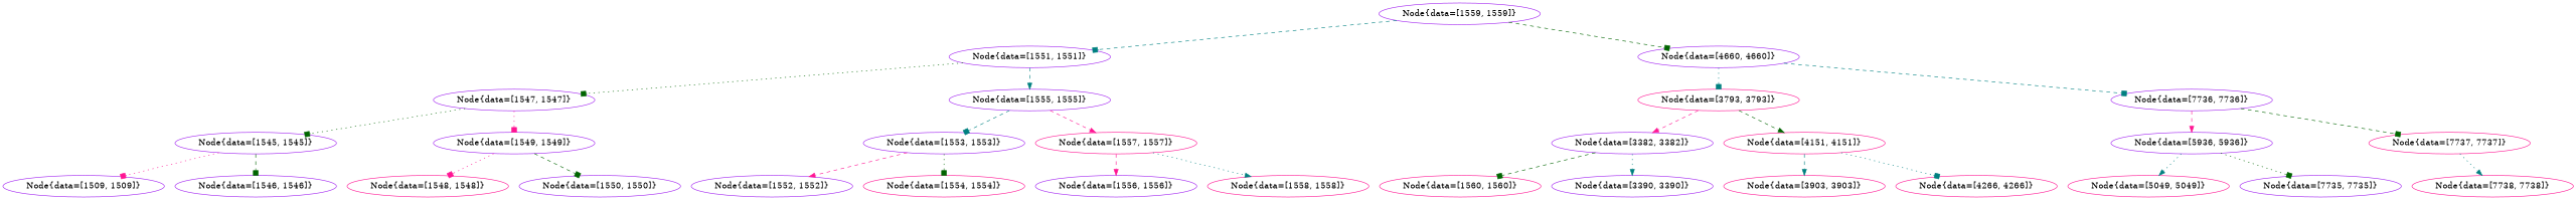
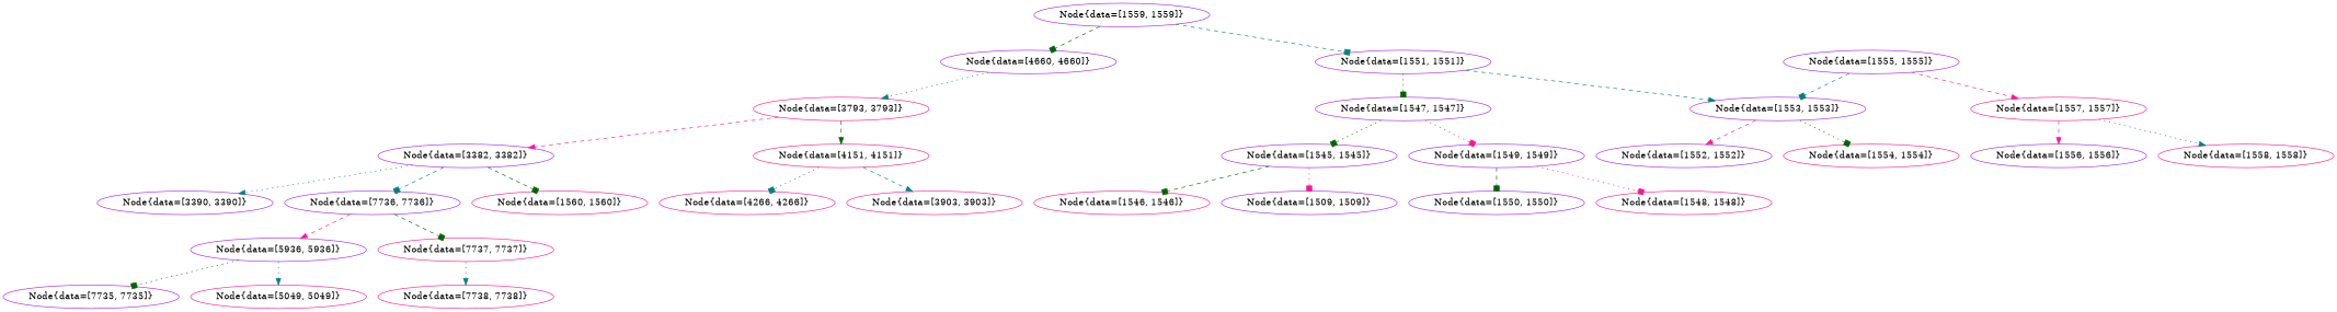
  digraph {
    node [color=purple]
    edge [arrowhead=box color=teal style=dashed]
    n1 [label="Node{data=[1559, 1559]}"]
    n2 [label="Node{data=[1551, 1551]}"]
    n3 [label="Node{data=[4660, 4660]}"]
    n4 [label="Node{data=[1547, 1547]}"]
    n5 [label="Node{data=[1555, 1555]}"]
    n6 [color=deeppink label="Node{data=[3793, 3793]}"]
    n7 [label="Node{data=[7736, 7736]}"]
    n8 [label="Node{data=[1545, 1545]}"]
    n9 [label="Node{data=[1549, 1549]}"]
    n10 [label="Node{data=[1553, 1553]}"]
    n11 [color=deeppink label="Node{data=[1557, 1557]}"]
    n12 [label="Node{data=[1509, 1509]}"]
-   n13 [label="Node{data=[1546, 1546]}"]
+   n13 [color=deeppink label="Node{data=[1546, 1546]}"]
    n14 [color=deeppink label="Node{data=[1548, 1548]}"]
    n15 [label="Node{data=[1550, 1550]}"]
    n16 [label="Node{data=[1552, 1552]}"]
    n17 [color=deeppink label="Node{data=[1554, 1554]}"]
    n18 [label="Node{data=[1556, 1556]}"]
    n19 [color=deeppink label="Node{data=[1558, 1558]}"]
    n20 [label="Node{data=[3382, 3382]}"]
    n21 [color=deeppink label="Node{data=[4151, 4151]}"]
    n22 [label="Node{data=[5936, 5936]}"]
    n23 [color=deeppink label="Node{data=[7737, 7737]}"]
    n24 [color=deeppink label="Node{data=[1560, 1560]}"]
    n25 [label="Node{data=[3390, 3390]}"]
    n26 [color=deeppink label="Node{data=[3903, 3903]}"]
    n27 [color=deeppink label="Node{data=[4266, 4266]}"]
    n28 [color=deeppink label="Node{data=[5049, 5049]}"]
    n29 [label="Node{data=[7735, 7735]}"]
    n30 [color=deeppink label="Node{data=[7738, 7738]}"]
    n1 -> n2
    n1 -> n3 [color=darkgreen]
    n2 -> n4 [color=darkgreen style=dotted]
-   n2 -> n5 [arrowhead=normal]
-   n3 -> n6 [style=dotted]
-   n3 -> n7
+   n2 -> n10 [arrowhead=normal]
+   n3 -> n6 [arrowhead=normal style=dotted]
+   n20 -> n7
    n4 -> n8 [color=darkgreen style=dotted]
    n4 -> n9 [color=deeppink style=dotted]
    n5 -> n10
    n5 -> n11 [arrowhead=normal color=deeppink]
    n6 -> n20 [arrowhead=normal color=deeppink]
    n6 -> n21 [arrowhead=normal color=darkgreen]
    n7 -> n22 [arrowhead=normal color=deeppink]
    n7 -> n23 [color=darkgreen]
    n8 -> n12 [color=deeppink style=dotted]
    n8 -> n13 [color=darkgreen]
    n9 -> n14 [color=deeppink style=dotted]
    n9 -> n15 [color=darkgreen]
    n10 -> n16 [arrowhead=normal color=deeppink]
    n10 -> n17 [color=darkgreen style=dotted]
    n11 -> n18 [arrowhead=normal color=deeppink]
    n11 -> n19 [arrowhead=normal style=dotted]
    n20 -> n24 [color=darkgreen]
    n20 -> n25 [arrowhead=normal style=dotted]
    n21 -> n26 [arrowhead=normal]
    n21 -> n27 [style=dotted]
    n22 -> n28 [arrowhead=normal style=dotted]
    n22 -> n29 [color=darkgreen style=dotted]
    n23 -> n30 [arrowhead=normal style=dotted]
  }
